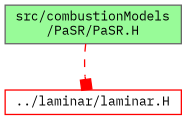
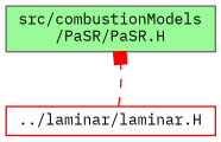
  digraph {
    fontname="IBM Plex Mono"
    node [fontname="IBM Plex Mono" fontsize=10 shape=box style=filled]
    n1 [color=gray40 fillcolor=palegreen fontcolor=black height=0.2 label="src/combustionModels\l/PaSR/PaSR.H" width=0.4]
    n2 [color=red fillcolor=white height=0.2 label="../laminar/laminar.H" width=0.4]
-   n1 -> n2 [color=red fontname="IBM Plex Mono" fontsize=10 labelfontname=Helvetica labelfontsize=10 style=dashed arrowhead=box]
+   n2 -> n1 [color=red fontname="IBM Plex Mono" fontsize=10 labelfontname=Helvetica labelfontsize=10 style=dashed arrowhead=box]
  }
